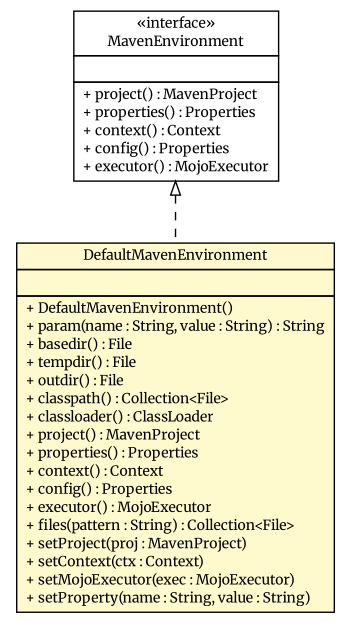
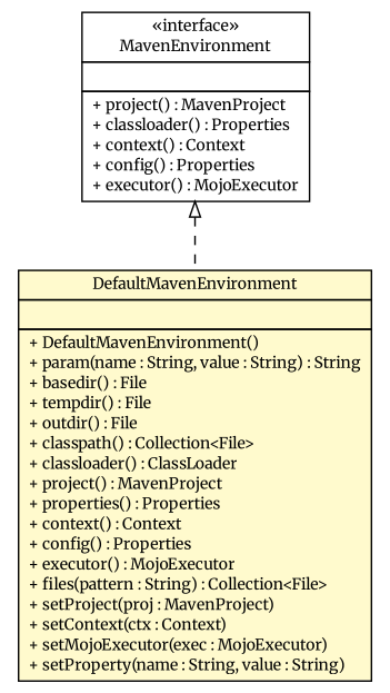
  digraph {
    nodesep=0.25
    ranksep=0.5
    fontname=Merriweather
    node [fontcolor=black fontname=Merriweather fontsize=10.0 shape=plaintext]
    n1 [label=<<table title="com.qulice.maven.DefaultMavenEnvironment" border="0" cellborder="1" cellspacing="0" cellpadding="2" port="p" bgcolor="lemonChiffon" href="./DefaultMavenEnvironment.html"> 		<tr><td><table border="0" cellspacing="0" cellpadding="1"> <tr><td align="center" balign="center"> DefaultMavenEnvironment </td></tr> 		</table></td></tr> 		<tr><td><table border="0" cellspacing="0" cellpadding="1"> <tr><td align="left" balign="left">  </td></tr> 		</table></td></tr> 		<tr><td><table border="0" cellspacing="0" cellpadding="1"> <tr><td align="left" balign="left"> + DefaultMavenEnvironment() </td></tr> <tr><td align="left" balign="left"> + param(name : String, value : String) : String </td></tr> <tr><td align="left" balign="left"> + basedir() : File </td></tr> <tr><td align="left" balign="left"> + tempdir() : File </td></tr> <tr><td align="left" balign="left"> + outdir() : File </td></tr> <tr><td align="left" balign="left"> + classpath() : Collection&lt;File&gt; </td></tr> <tr><td align="left" balign="left"> + classloader() : ClassLoader </td></tr> <tr><td align="left" balign="left"> + project() : MavenProject </td></tr> <tr><td align="left" balign="left"> + properties() : Properties </td></tr> <tr><td align="left" balign="left"> + context() : Context </td></tr> <tr><td align="left" balign="left"> + config() : Properties </td></tr> <tr><td align="left" balign="left"> + executor() : MojoExecutor </td></tr> <tr><td align="left" balign="left"> + files(pattern : String) : Collection&lt;File&gt; </td></tr> <tr><td align="left" balign="left"> + setProject(proj : MavenProject) </td></tr> <tr><td align="left" balign="left"> + setContext(ctx : Context) </td></tr> <tr><td align="left" balign="left"> + setMojoExecutor(exec : MojoExecutor) </td></tr> <tr><td align="left" balign="left"> + setProperty(name : String, value : String) </td></tr> 		</table></td></tr> 		</table>>]
-   n2 [label=<<table title="com.qulice.maven.MavenEnvironment" border="0" cellborder="1" cellspacing="0" cellpadding="2" port="p" href="http://java.sun.com/j2se/1.4.2/docs/api/com/qulice/maven/MavenEnvironment.html"> 		<tr><td><table border="0" cellspacing="0" cellpadding="1"> <tr><td align="center" balign="center"> &#171;interface&#187; </td></tr> <tr><td align="center" balign="center"> MavenEnvironment </td></tr> 		</table></td></tr> 		<tr><td><table border="0" cellspacing="0" cellpadding="1"> <tr><td align="left" balign="left">  </td></tr> 		</table></td></tr> 		<tr><td><table border="0" cellspacing="0" cellpadding="1"> <tr><td align="left" balign="left"> + project() : MavenProject </td></tr> <tr><td align="left" balign="left"> + properties() : Properties </td></tr> <tr><td align="left" balign="left"> + context() : Context </td></tr> <tr><td align="left" balign="left"> + config() : Properties </td></tr> <tr><td align="left" balign="left"> + executor() : MojoExecutor </td></tr> 		</table></td></tr> 		</table>>]
+   n2 [label=<<table title="com.qulice.maven.MavenEnvironment" border="0" cellborder="1" cellspacing="0" cellpadding="2" port="p" href="http://java.sun.com/j2se/1.4.2/docs/api/com/qulice/maven/MavenEnvironment.html"> 		<tr><td><table border="0" cellspacing="0" cellpadding="1"> <tr><td align="center" balign="center"> &#171;interface&#187; </td></tr> <tr><td align="center" balign="center"> MavenEnvironment </td></tr> 		</table></td></tr> 		<tr><td><table border="0" cellspacing="0" cellpadding="1"> <tr><td align="left" balign="left">  </td></tr> 		</table></td></tr> 		<tr><td><table border="0" cellspacing="0" cellpadding="1"> <tr><td align="left" balign="left"> + project() : MavenProject </td></tr> <tr><td align="left" balign="left"> + classloader() : Properties </td></tr> <tr><td align="left" balign="left"> + context() : Context </td></tr> <tr><td align="left" balign="left"> + config() : Properties </td></tr> <tr><td align="left" balign="left"> + executor() : MojoExecutor </td></tr> 		</table></td></tr> 		</table>>]
    n2 -> n1 [arrowtail=empty dir=back fontname=Merriweather fontsize=10 headport=p labelfontname=Helvetica labelfontsize=10 style=dashed tailport=p]
  }
